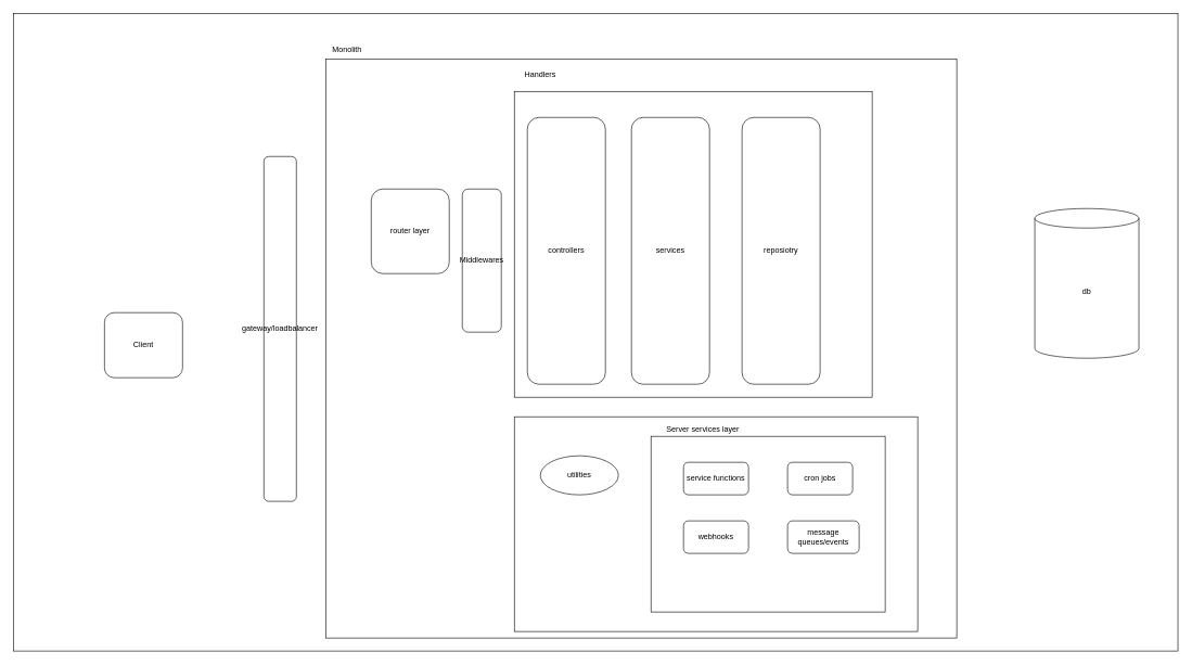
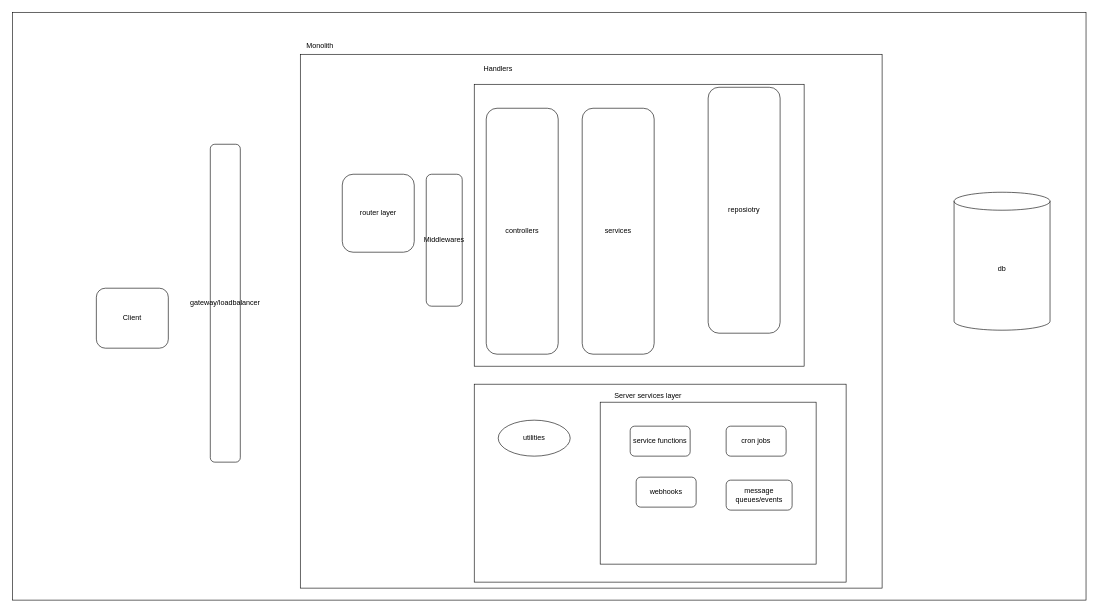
  <mxCell id="0" />
  <mxCell id="1" parent="0" />
  <mxCell id="2" value="" style="rounded=0;whiteSpace=wrap;html=1;" parent="1" vertex="1"><mxGeometry x="20" y="20" width="1790" height="980" as="geometry" /></mxCell>
  <mxCell id="3" value="Client" style="rounded=1;whiteSpace=wrap;html=1;" parent="1" vertex="1"><mxGeometry x="160" y="480" width="120" height="100" as="geometry" /></mxCell>
- <mxCell id="4" value="gateway/loadbalancer" style="rounded=1;whiteSpace=wrap;html=1;" parent="1" vertex="1"><mxGeometry x="405" y="240" width="50" height="530" as="geometry" /></mxCell>
+ <mxCell id="4" value="gateway/loadbalancer" style="rounded=1;whiteSpace=wrap;html=1;" parent="1" vertex="1"><mxGeometry x="350" y="240" width="50" height="530" as="geometry" /></mxCell>
  <mxCell id="5" value="" style="rounded=0;whiteSpace=wrap;html=1;" parent="1" vertex="1"><mxGeometry x="500" y="90" width="970" height="890" as="geometry" /></mxCell>
  <mxCell id="6" value="router layer" style="rounded=1;whiteSpace=wrap;html=1;" parent="1" vertex="1"><mxGeometry x="570" y="290" width="120" height="130" as="geometry" /></mxCell>
  <mxCell id="7" value="Middlewares" style="rounded=1;whiteSpace=wrap;html=1;" parent="1" vertex="1"><mxGeometry x="710" y="290" width="60" height="220" as="geometry" /></mxCell>
  <mxCell id="8" value="controllers" style="rounded=1;whiteSpace=wrap;html=1;" parent="1" vertex="1"><mxGeometry x="810" y="180" width="120" height="410" as="geometry" /></mxCell>
  <mxCell id="9" value="services" style="rounded=1;whiteSpace=wrap;html=1;" parent="1" vertex="1"><mxGeometry x="970" y="180" width="120" height="410" as="geometry" /></mxCell>
- <mxCell id="10" value="reposiotry" style="rounded=1;whiteSpace=wrap;html=1;" parent="1" vertex="1"><mxGeometry x="1140" y="180" width="120" height="410" as="geometry" /></mxCell>
+ <mxCell id="10" value="reposiotry" style="rounded=1;whiteSpace=wrap;html=1;" parent="1" vertex="1"><mxGeometry x="1180" y="145" width="120" height="410" as="geometry" /></mxCell>
  <mxCell id="11" value="db" style="shape=cylinder3;whiteSpace=wrap;html=1;boundedLbl=1;backgroundOutline=1;size=15;" parent="1" vertex="1"><mxGeometry x="1590" y="320" width="160" height="230" as="geometry" /></mxCell>
  <mxCell id="12" value="" style="rounded=0;whiteSpace=wrap;html=1;fillColor=none;" parent="1" vertex="1"><mxGeometry x="790" y="140" width="550" height="470" as="geometry" /></mxCell>
  <mxCell id="13" value="" style="rounded=0;whiteSpace=wrap;html=1;" parent="1" vertex="1"><mxGeometry x="790" y="640" width="620" height="330" as="geometry" /></mxCell>
  <mxCell id="14" value="utilities" style="ellipse;whiteSpace=wrap;html=1;" parent="1" vertex="1"><mxGeometry x="830" y="700" width="120" height="60" as="geometry" /></mxCell>
  <mxCell id="15" value="" style="rounded=0;whiteSpace=wrap;html=1;" parent="1" vertex="1"><mxGeometry x="1000" y="670" width="360" height="270" as="geometry" /></mxCell>
  <mxCell id="16" value="Server services layer" style="text;html=1;align=center;verticalAlign=middle;whiteSpace=wrap;rounded=0;" parent="1" vertex="1"><mxGeometry x="1010" y="645" width="140" height="30" as="geometry" /></mxCell>
  <mxCell id="17" value="service functions" style="rounded=1;whiteSpace=wrap;html=1;" parent="1" vertex="1"><mxGeometry x="1050" y="710" width="100" height="50" as="geometry" /></mxCell>
- <mxCell id="18" value="webhooks" style="rounded=1;whiteSpace=wrap;html=1;" parent="1" vertex="1"><mxGeometry x="1050" y="800" width="100" height="50" as="geometry" /></mxCell>
+ <mxCell id="18" value="webhooks" style="rounded=1;whiteSpace=wrap;html=1;" parent="1" vertex="1"><mxGeometry x="1060" y="795" width="100" height="50" as="geometry" /></mxCell>
  <mxCell id="19" value="cron jobs" style="rounded=1;whiteSpace=wrap;html=1;" parent="1" vertex="1"><mxGeometry x="1210" y="710" width="100" height="50" as="geometry" /></mxCell>
  <mxCell id="20" value="message queues/events" style="rounded=1;whiteSpace=wrap;html=1;" parent="1" vertex="1"><mxGeometry x="1210" y="800" width="110" height="50" as="geometry" /></mxCell>
  <mxCell id="21" value="Handlers" style="text;html=1;align=center;verticalAlign=middle;whiteSpace=wrap;rounded=0;" parent="1" vertex="1"><mxGeometry x="800" y="100" width="60" height="30" as="geometry" /></mxCell>
  <mxCell id="22" value="Monolith&lt;div&gt;&lt;br&gt;&lt;/div&gt;" style="text;html=1;align=center;verticalAlign=middle;whiteSpace=wrap;rounded=0;" parent="1" vertex="1"><mxGeometry x="503" y="68" width="60" height="30" as="geometry" /></mxCell>
